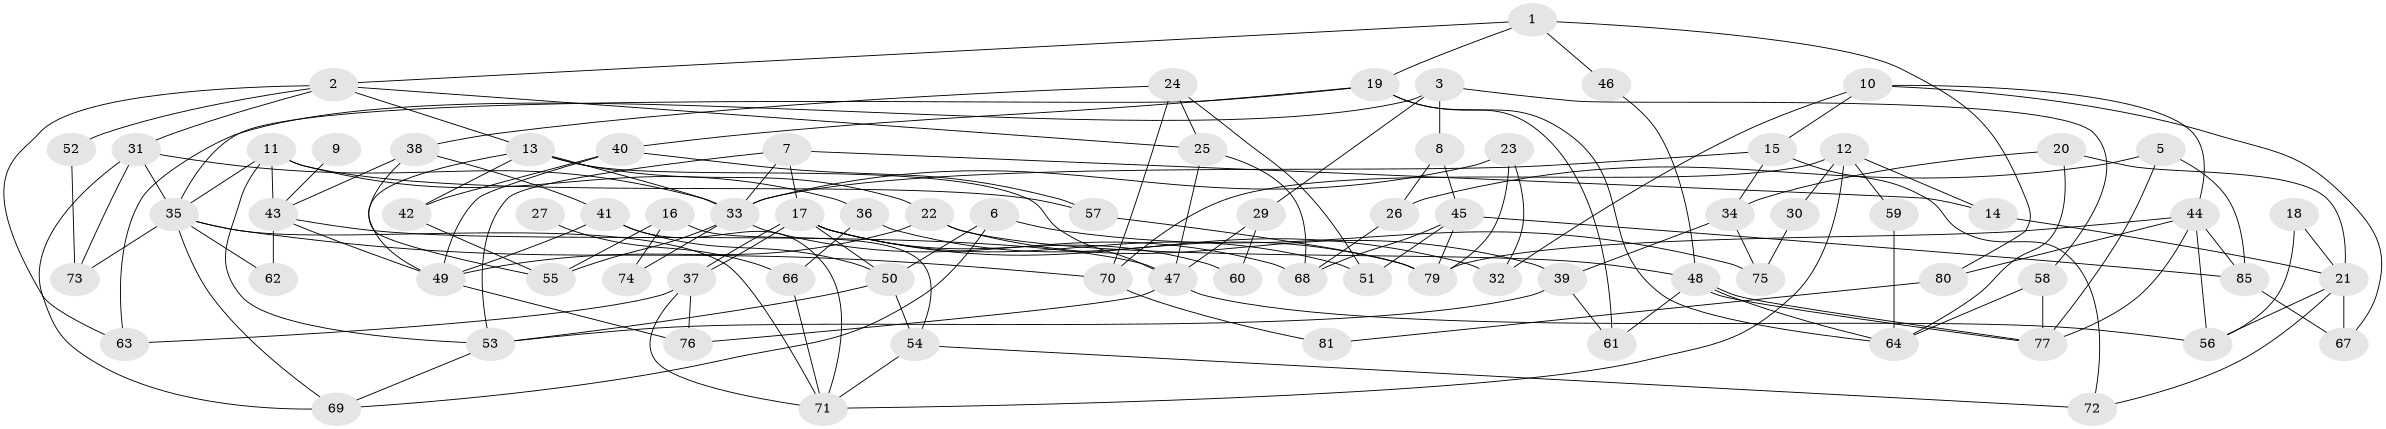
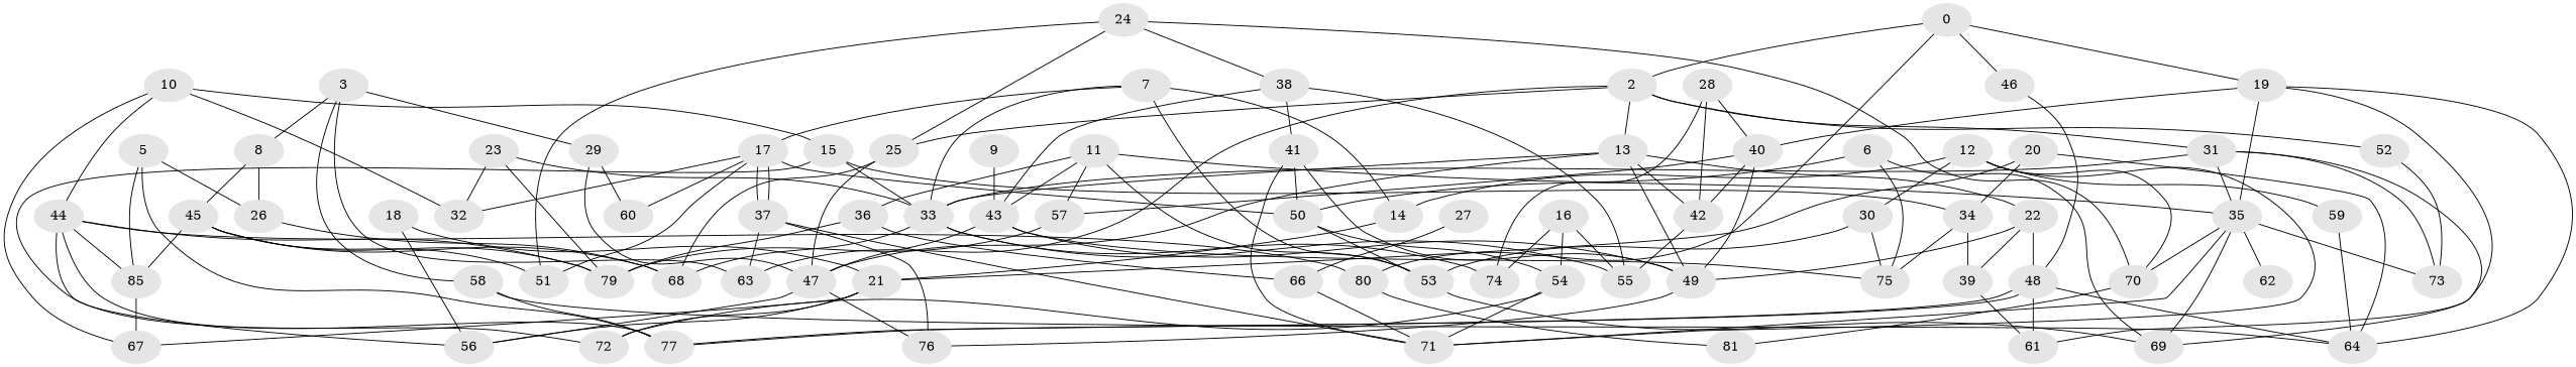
  graph {
    node [color=gray90 style=filled]
-   1
+   1 [label=0]
    2
    19
    46
    80
    13
    25
    31
    52
    63
    35
    40
    61
    64
    48
    81
    33
    22
    42
    47
    49
    68
    69
    73
    3
    8
    29
    58
    26
    45
    60
    77
    7
    14
    17
    53
    9
    43
    54
    71
    72
    5
    n43 [label=85]
    67
    6
    50
    75
    21
    32
    37
    51
    55
    74
    79
    62
    10
    15
    44
    34
    56
    11
    36
    57
    70
    66
    12
    30
    59
    39
    76
    16
    18
    20
    23
    24
    38
    41
    27
+   28
    1 -- 2
    1 -- 19
    1 -- 46
    1 -- 80
    2 -- 13
    2 -- 25
    2 -- 31
    2 -- 52
    2 -- 63
    19 -- 35
    19 -- 40
    19 -- 61
    19 -- 64
    46 -- 48
    80 -- 81
    13 -- 33
    13 -- 22
    13 -- 42
    13 -- 47
    13 -- 49
    25 -- 47
    25 -- 68
    31 -- 35
    31 -- 33
    31 -- 69
    31 -- 73
    52 -- 73
    35 -- 69
    35 -- 73
    35 -- 71
    35 -- 62
    35 -- 70
    40 -- 42
    40 -- 49
    40 -- 57
    48 -- 61
    48 -- 64
    48 -- 77
    48 -- 77
    33 -- 68
    33 -- 55
    33 -- 74
    22 -- 48
    22 -- 49
    22 -- 39
    42 -- 55
    47 -- 56
    47 -- 76
    49 -- 76
    3 -- 63
    3 -- 8
    3 -- 29
    3 -- 58
    8 -- 26
    8 -- 45
    29 -- 47
    29 -- 60
    58 -- 64
    58 -- 77
    26 -- 68
    45 -- 68
    45 -- n43
    45 -- 51
    45 -- 79
    7 -- 33
    7 -- 14
    7 -- 17
    7 -- 53
    14 -- 21
    17 -- 60
    17 -- 50
    17 -- 32
    17 -- 37
    17 -- 37
    17 -- 51
    53 -- 69
    9 -- 43
    43 -- 47
    43 -- 49
-   43 -- 62
+   43 -- 75
    54 -- 71
    54 -- 72
    5 -- 26
    5 -- 77
    5 -- n43
    n43 -- 67
    6 -- 69
    6 -- 50
    6 -- 75
    50 -- 53
    50 -- 54
    21 -- 72
    21 -- 67
    21 -- 56
    37 -- 63
    37 -- 71
    37 -- 76
    10 -- 67
    10 -- 32
    10 -- 15
    10 -- 44
    15 -- 33
    15 -- 72
    15 -- 34
    44 -- 80
    44 -- 77
    44 -- n43
    44 -- 79
    44 -- 56
    34 -- 75
    34 -- 39
    11 -- 35
    11 -- 53
    11 -- 43
    11 -- 36
    11 -- 57
    36 -- 79
    36 -- 66
    57 -- 79
    70 -- 81
    66 -- 71
    12 -- 14
    12 -- 71
    12 -- 70
    12 -- 30
    12 -- 59
-   39 -- 53
+   30 -- 53
    30 -- 75
    59 -- 64
    39 -- 61
    16 -- 54
    16 -- 55
    16 -- 74
    18 -- 21
    18 -- 56
    20 -- 64
    20 -- 21
    20 -- 34
    23 -- 33
    23 -- 32
    23 -- 79
    24 -- 25
    24 -- 51
    24 -- 70
    24 -- 38
    38 -- 43
    38 -- 55
    38 -- 41
    41 -- 49
    41 -- 71
    41 -- 50
    27 -- 66
+   28 -- 40
+   28 -- 42
+   28 -- 74
  }
